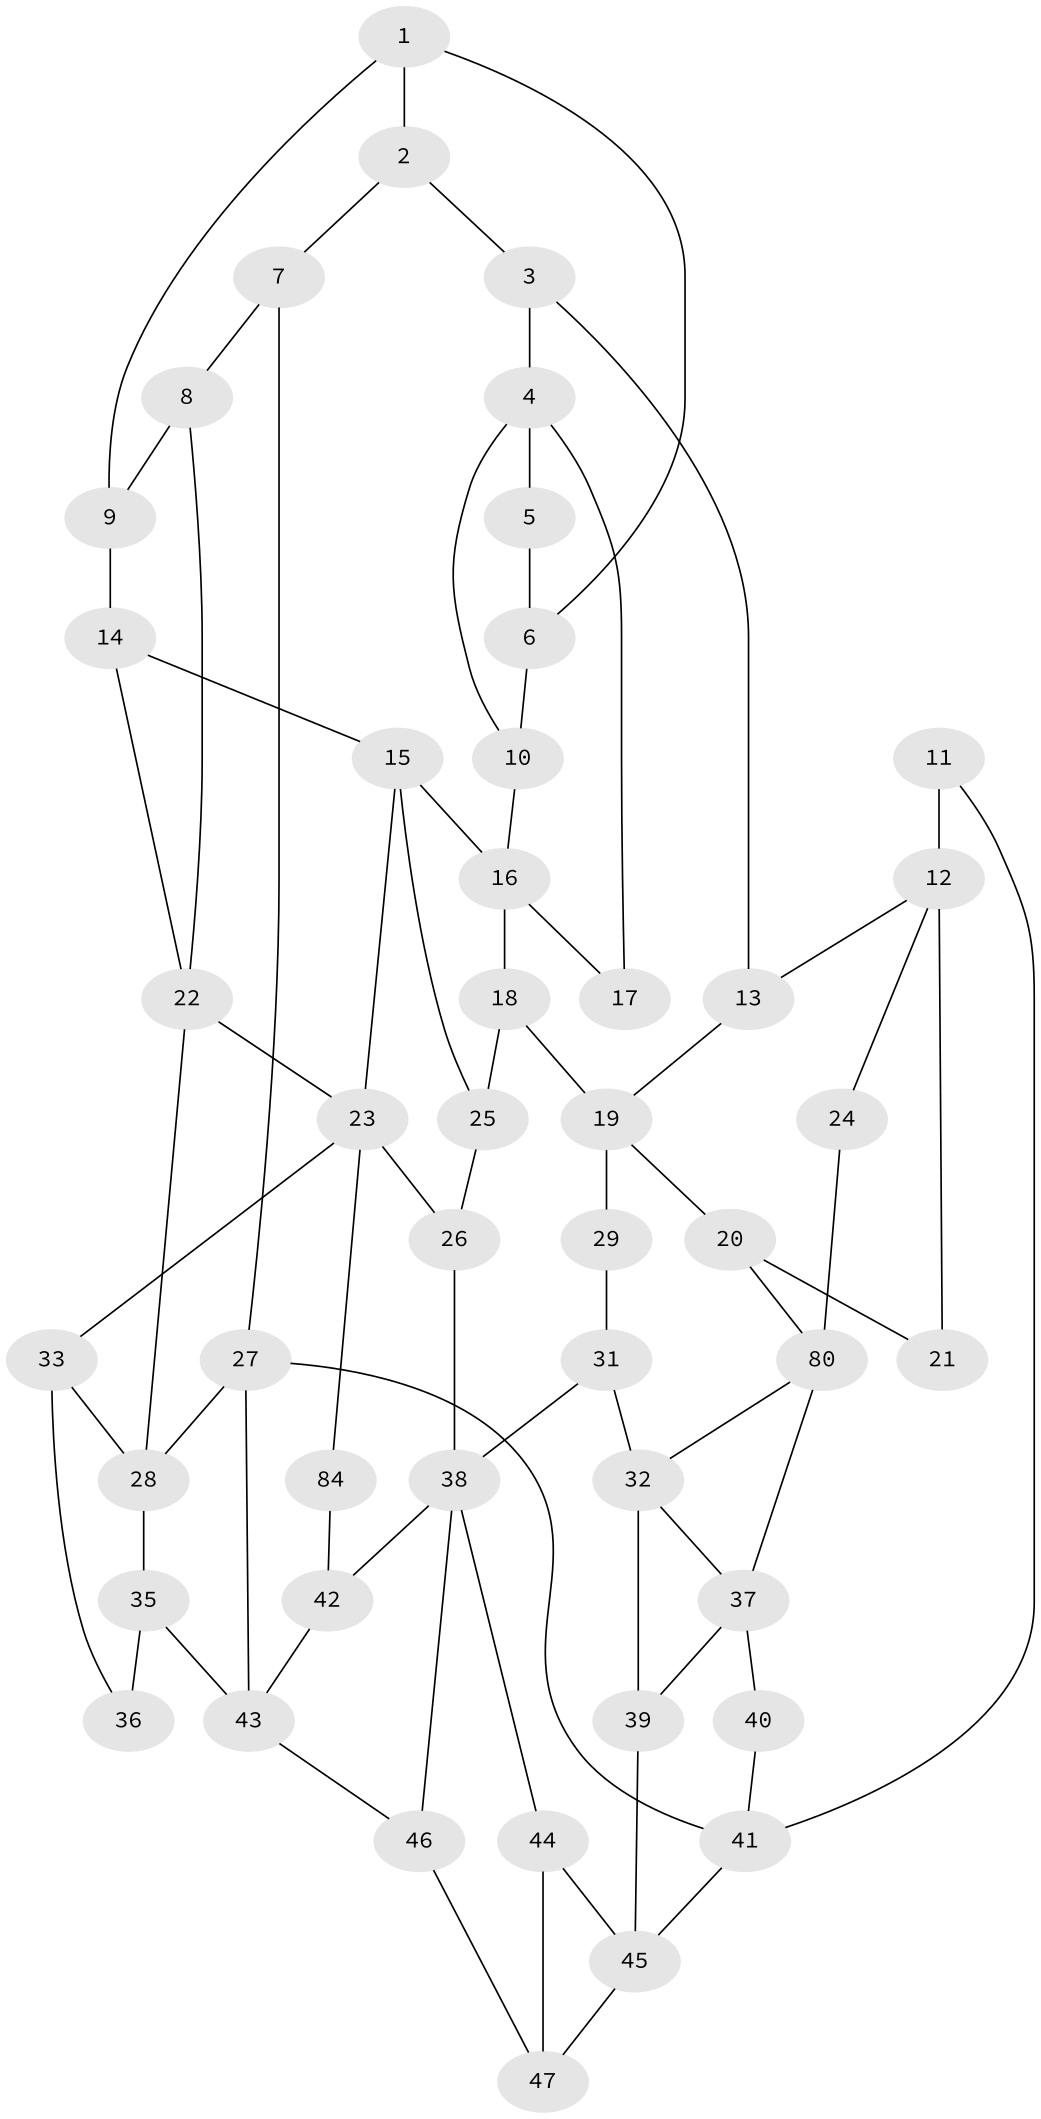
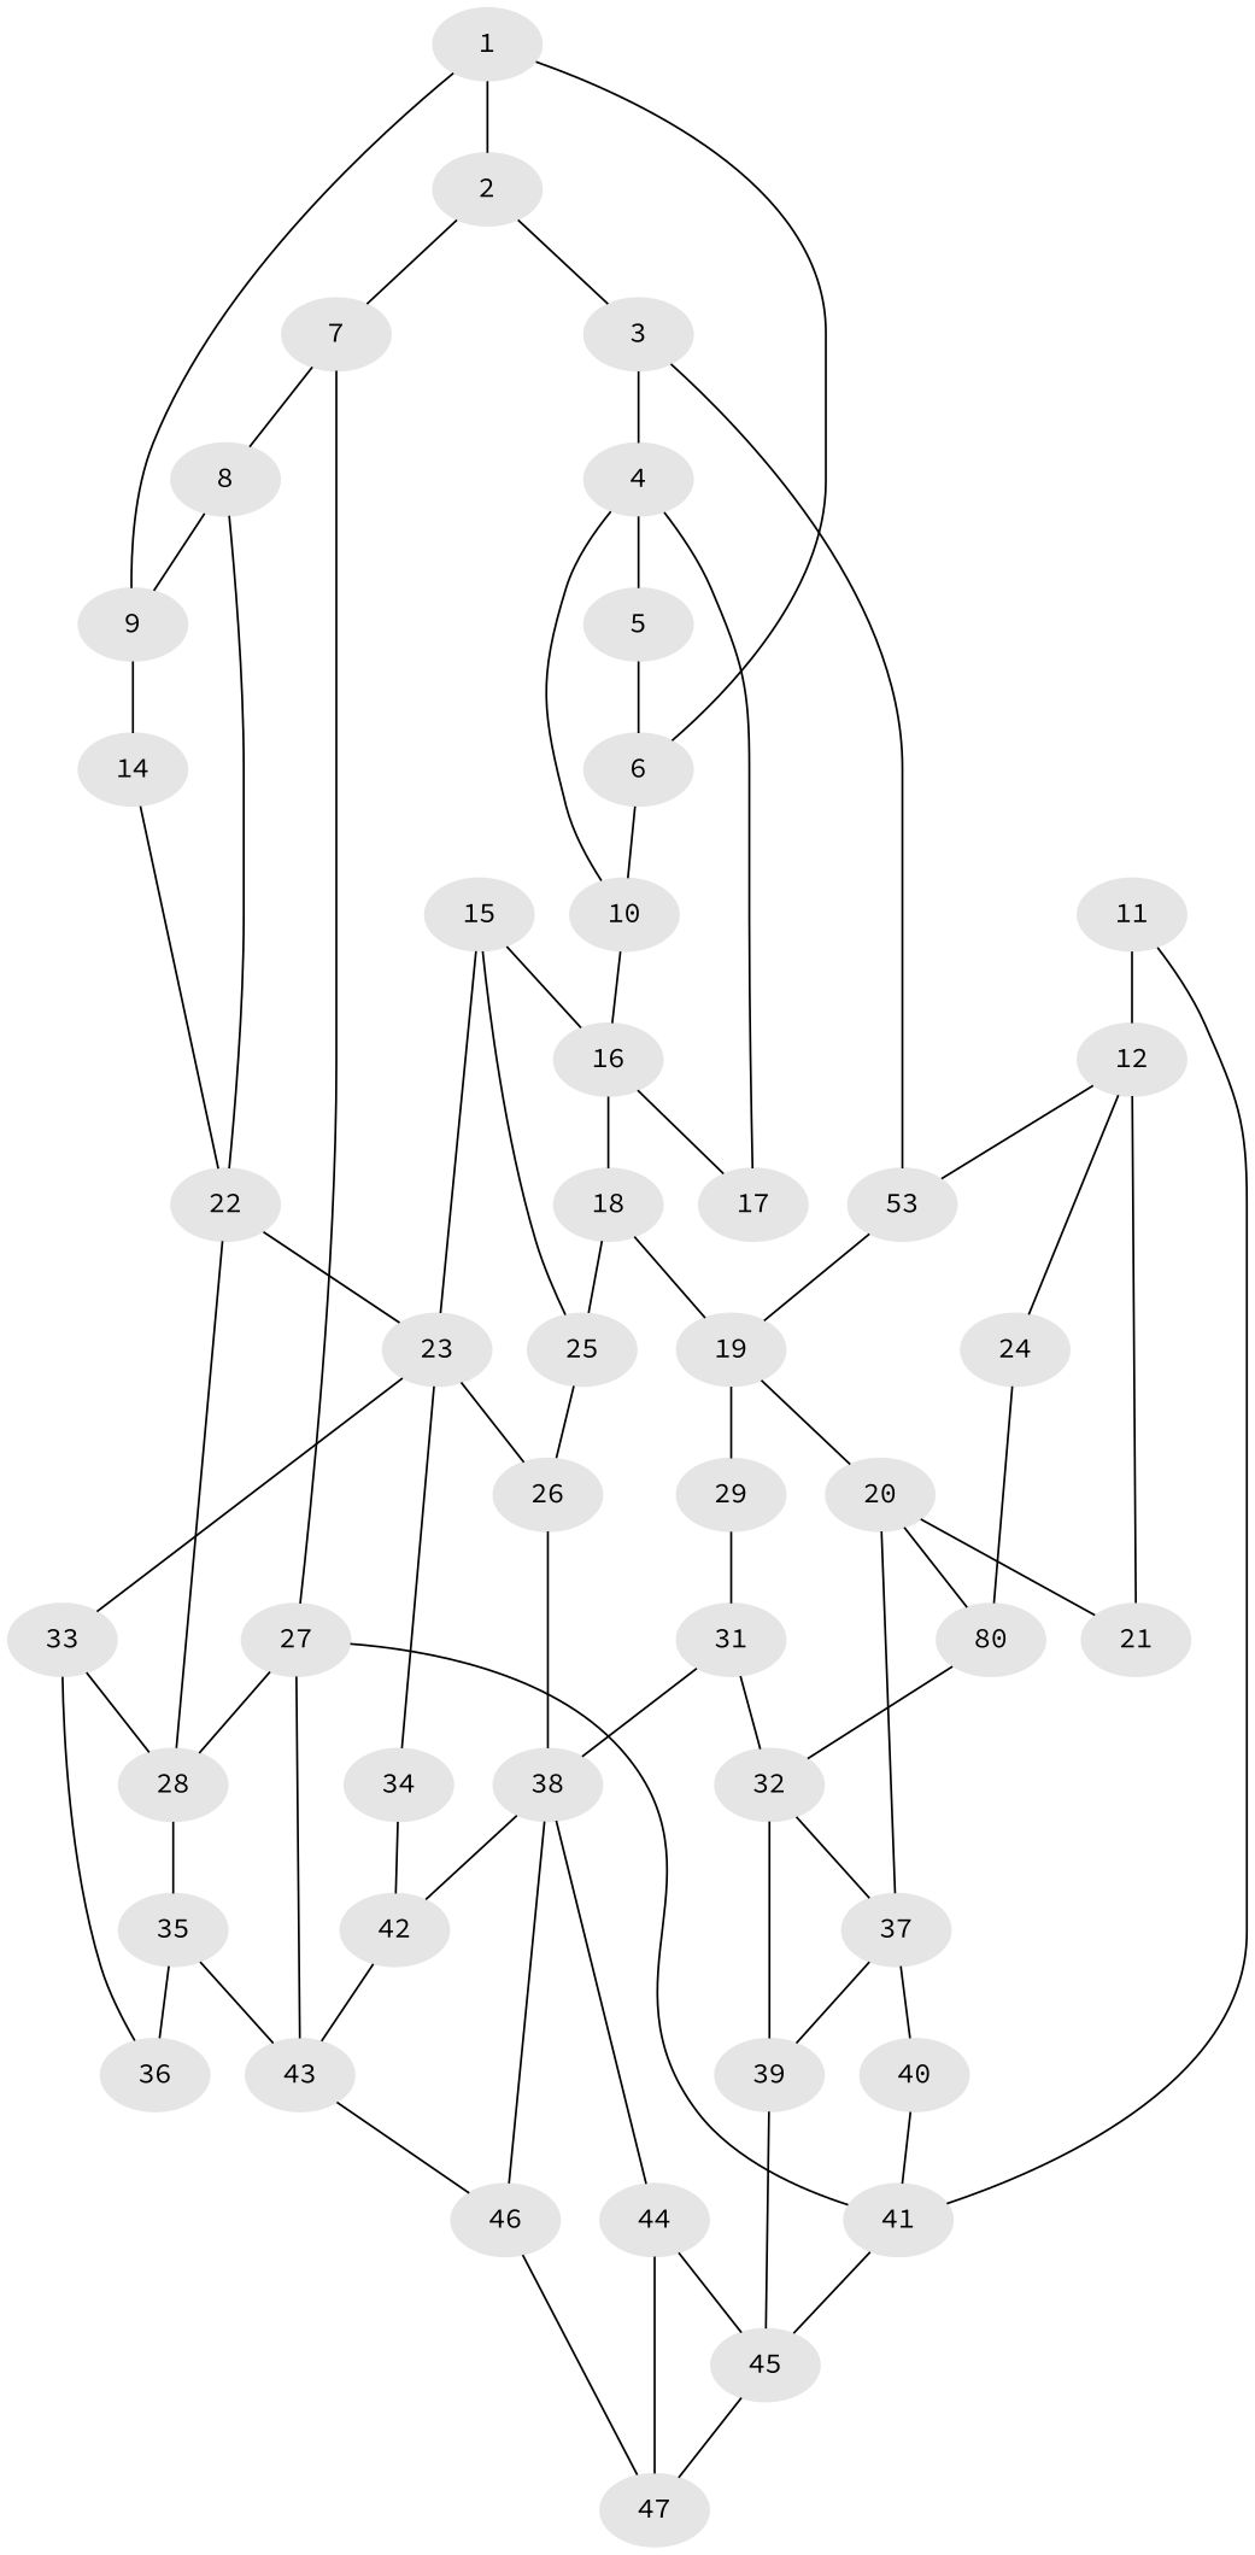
  graph {
    fontname="Source Code Pro"
    node [color=gray90 fontname="Source Code Pro" style=filled]
    edge [fontname="Source Code Pro" weight=1.0]
    1
    2
    6
    9
    3
    7
    10
    14
    4
-   13
+   13 [label=53]
    8
    27
    5
    17
    19
    16
    22
    11
    12
    41
    28
    43
    23
    15
    18
    21
    24
    45
    n29 [label=80]
    20
    29
    25
    26
    33
-   34 [label=84]
+   34
    31
    32
    37
    35
    38
    36
    42
    44
    46
    39
    40
    47
    1 -- 2
    1 -- 6
    1 -- 9
    2 -- 3
    2 -- 7
    6 -- 10
    9 -- 14
    3 -- 4 [weight=2.0]
    3 -- 13
    7 -- 8
    7 -- 27
    10 -- 16
    14 -- 22
-   14 -- 15
    4 -- 10
    4 -- 5
    4 -- 17 [weight=2.0]
    13 -- 19
    8 -- 9
    8 -- 22
    27 -- 41
    27 -- 28
    27 -- 43
    5 -- 6
    19 -- 20
    19 -- 29 [weight=2.0]
    16 -- 17
    16 -- 18 [weight=2.0]
    22 -- 28
    22 -- 23 [weight=2.0]
    11 -- 12 [weight=2.0]
    11 -- 41
    12 -- 13
    12 -- 21
    12 -- 24
    41 -- 45
    28 -- 35 [weight=2.0]
    43 -- 46
    23 -- 26
    23 -- 33
    23 -- 34
    15 -- 16 [weight=2.0]
    15 -- 23
    15 -- 25
    18 -- 19 [weight=2.0]
    18 -- 25
    24 -- n29
    45 -- 47
    n29 -- 32
-   n29 -- 37 [weight=2.0]
+   20 -- 37 [weight=2.0]
    20 -- 21
    20 -- n29
    29 -- 31
    25 -- 26
    26 -- 38
    33 -- 28
    33 -- 36
    34 -- 42
    31 -- 32 [weight=2.0]
    31 -- 38 [weight=2.0]
    32 -- 37
    32 -- 39
    37 -- 39
    37 -- 40 [weight=2.0]
    35 -- 43 [weight=2.0]
    35 -- 36 [weight=2.0]
    38 -- 42
    38 -- 44
    38 -- 46
    42 -- 43
    44 -- 45
    44 -- 47
    46 -- 47
    39 -- 45
    40 -- 41
  }
